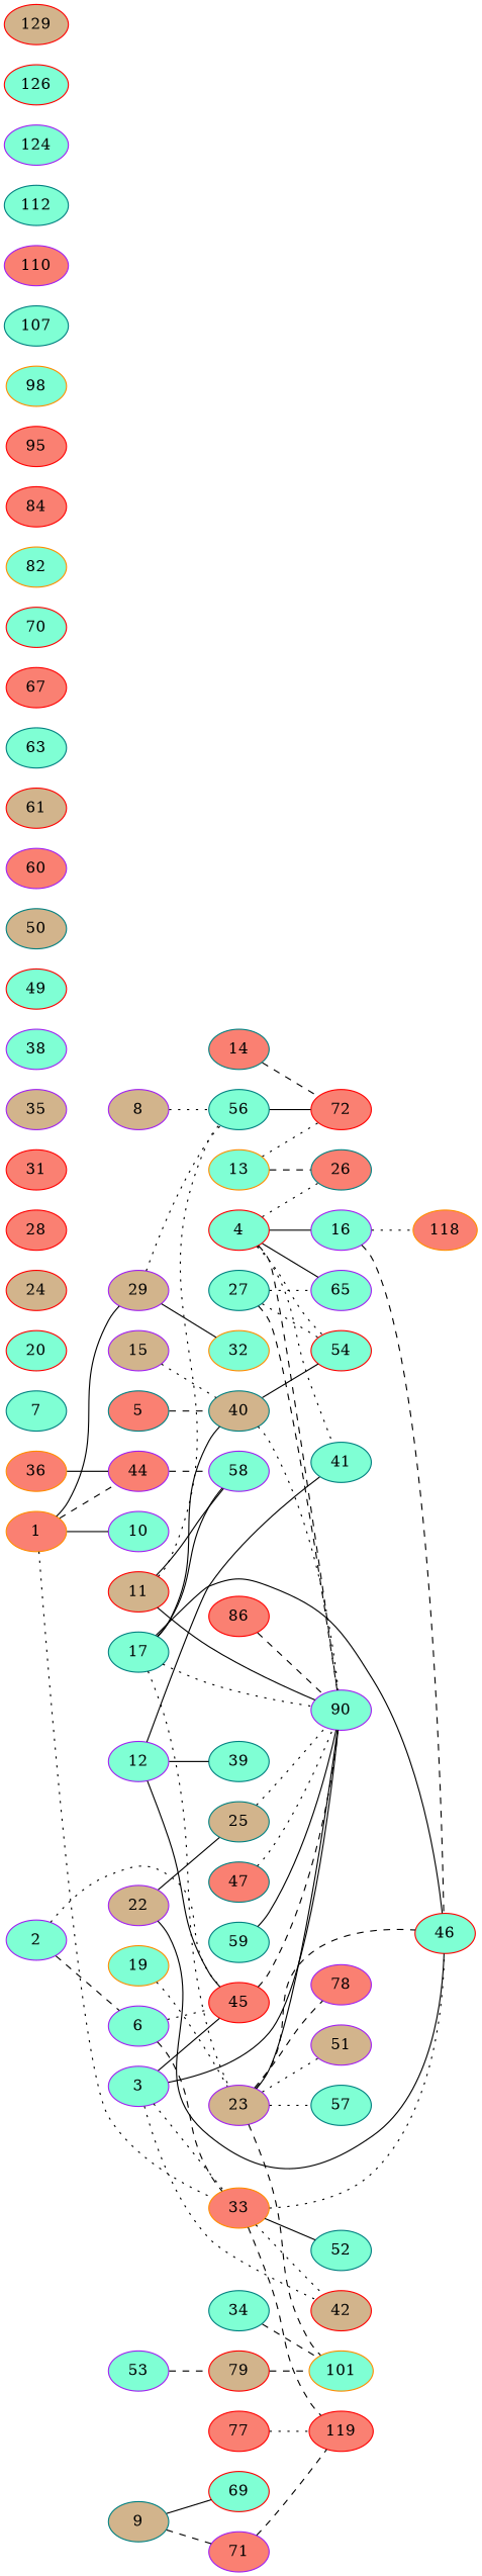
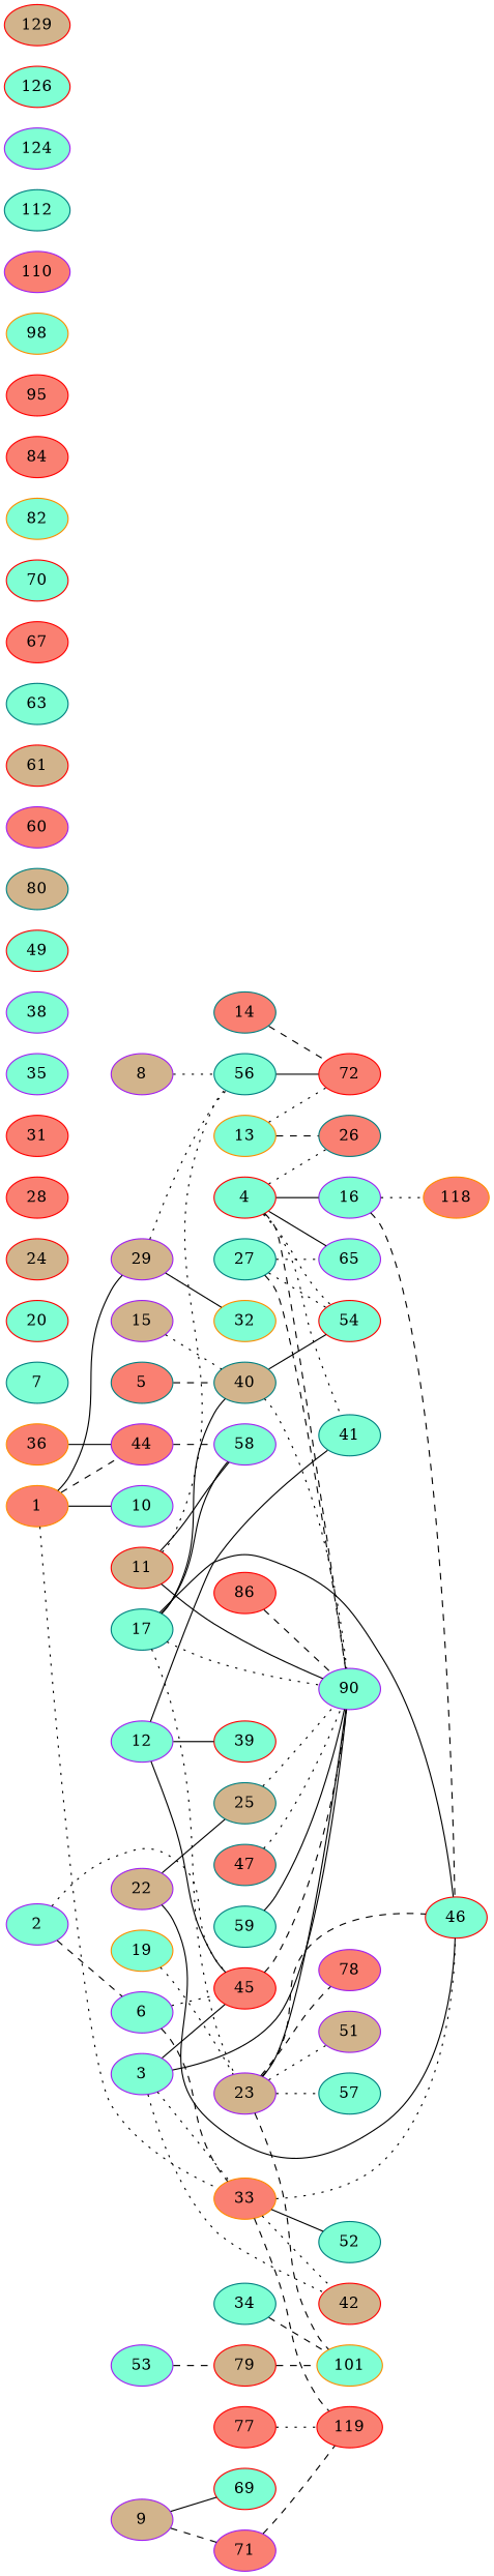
  graph {
    rankdir=LR
    node [color=purple fillcolor=aquamarine style=filled]
    edge [style=dotted]
    1 [color=darkorange fillcolor=salmon]
    10
    29 [fillcolor=tan super="+30"]
    33 [color=darkorange fillcolor=salmon super="+125+106"]
    44 [fillcolor=salmon super="+105"]
    56 [color=teal super="+111+81"]
    32 [color=darkorange]
    42 [color=red fillcolor=tan super="+132"]
    46 [color=red super="+62+109+116"]
    52 [color=teal]
    119 [color=red fillcolor=salmon super="+122"]
    58
    2 [super="+104"]
    6
    45 [color=red fillcolor=salmon super="+88+97+87"]
    90 [super="+108+99+91"]
    3 [super="+18"]
    4 [color=red super="+74"]
    16 [super="+55"]
    26 [color=teal fillcolor=salmon]
    41 [color=teal]
    54 [color=red super="+80"]
    65
    118 [color=darkorange fillcolor=salmon]
    53 [super="+96"]
    79 [color=red fillcolor=tan]
    40 [color=teal fillcolor=tan super="+127"]
    5 [color=teal fillcolor=salmon]
    7 [color=teal]
    72 [color=red fillcolor=salmon]
    8 [fillcolor=tan]
-   9 [color=teal fillcolor=tan]
+   9 [fillcolor=tan]
    69 [color=red]
    71 [fillcolor=salmon super="+75"]
    11 [color=red fillcolor=tan]
    12 [super="+68+85"]
-   39 [color=teal]
+   39 [color=red]
    13 [color=darkorange]
    14 [color=teal fillcolor=salmon]
    15 [fillcolor=tan super="+21"]
    17 [color=teal super="+43+102+37"]
    23 [fillcolor=tan super="+93+100+83"]
    51 [fillcolor=tan]
    57 [color=teal]
    78 [fillcolor=salmon]
    101 [color=darkorange super="+103+130"]
    19 [color=darkorange]
    20 [color=red]
    22 [fillcolor=tan super="+48"]
    25 [color=teal fillcolor=tan]
    24 [color=red fillcolor=tan]
    27 [color=teal]
    28 [color=red fillcolor=salmon]
    31 [color=red fillcolor=salmon]
    34 [color=teal]
-   35 [fillcolor=tan]
+   35
    36 [color=darkorange fillcolor=salmon]
    38
    47 [color=teal fillcolor=salmon super="+64"]
    49 [color=red]
-   50 [color=teal fillcolor=tan super="+73"]
+   50 [color=teal fillcolor=tan super="+73" label=80]
    59 [color=teal]
    60 [fillcolor=salmon super="+92"]
    61 [color=red fillcolor=tan super="+66"]
    63 [color=teal]
    67 [color=red fillcolor=salmon]
    70 [color=red]
    77 [color=red fillcolor=salmon]
    82 [color=darkorange]
    84 [color=red fillcolor=salmon super="+94"]
    86 [color=red fillcolor=salmon]
    95 [color=red fillcolor=salmon]
    98 [color=darkorange]
-   107 [color=teal]
    110 [fillcolor=salmon]
    112 [color=teal]
    124
    126 [color=red]
    129 [color=red fillcolor=tan]
    1 -- 10 [style=solid]
    1 -- 29 [style=solid]
    1 -- 33
    1 -- 44 [style=dashed]
    29 -- 56
    29 -- 32 [style=solid]
    33 -- 42
    33 -- 46
    33 -- 52 [style=solid]
    33 -- 119 [style=dashed]
    44 -- 58 [style=dashed]
    56 -- 72 [style=solid]
    2 -- 6 [style=dashed]
    2 -- 45
    6 -- 33 [style=dashed]
    6 -- 45
    45 -- 90 [style=dashed]
    3 -- 33
    3 -- 42
    3 -- 45 [style=solid weight=2]
    3 -- 90 [style=solid weight=2]
    4 -- 90 [style=dashed weight=3]
    4 -- 16 [style=solid]
    4 -- 26
    4 -- 41
    4 -- 54
    4 -- 65 [style=solid]
    16 -- 46 [style=dashed]
    16 -- 118
    53 -- 79 [style=dashed]
    79 -- 101 [style=dashed]
    40 -- 90
    40 -- 54 [style=solid]
    5 -- 40 [style=dashed]
    8 -- 56
    9 -- 69 [style=solid]
    9 -- 71 [style=dashed]
    71 -- 119 [style=dashed]
    11 -- 56
    11 -- 58 [style=solid]
    11 -- 90 [style=solid]
    12 -- 45 [style=solid]
    12 -- 41 [style=solid]
    12 -- 39 [style=solid]
    13 -- 26 [style=dashed]
    13 -- 72
    14 -- 72 [style=dashed]
    15 -- 40
    17 -- 46 [style=solid]
    17 -- 58 [style=solid]
    17 -- 90
    17 -- 40 [style=solid]
    17 -- 23
    23 -- 46 [style=dashed]
    23 -- 90 [style=solid]
    23 -- 51
    23 -- 57
    23 -- 78 [style=dashed]
    23 -- 101 [style=dashed]
    19 -- 23
    22 -- 46 [style=solid]
    22 -- 25 [style=solid]
    25 -- 90
    27 -- 90 [style=dashed]
    27 -- 54
    27 -- 65
    34 -- 101 [style=dashed]
    36 -- 44 [style=solid]
    47 -- 90
    59 -- 90 [style=solid]
    77 -- 119
    86 -- 90 [style=dashed]
  }
